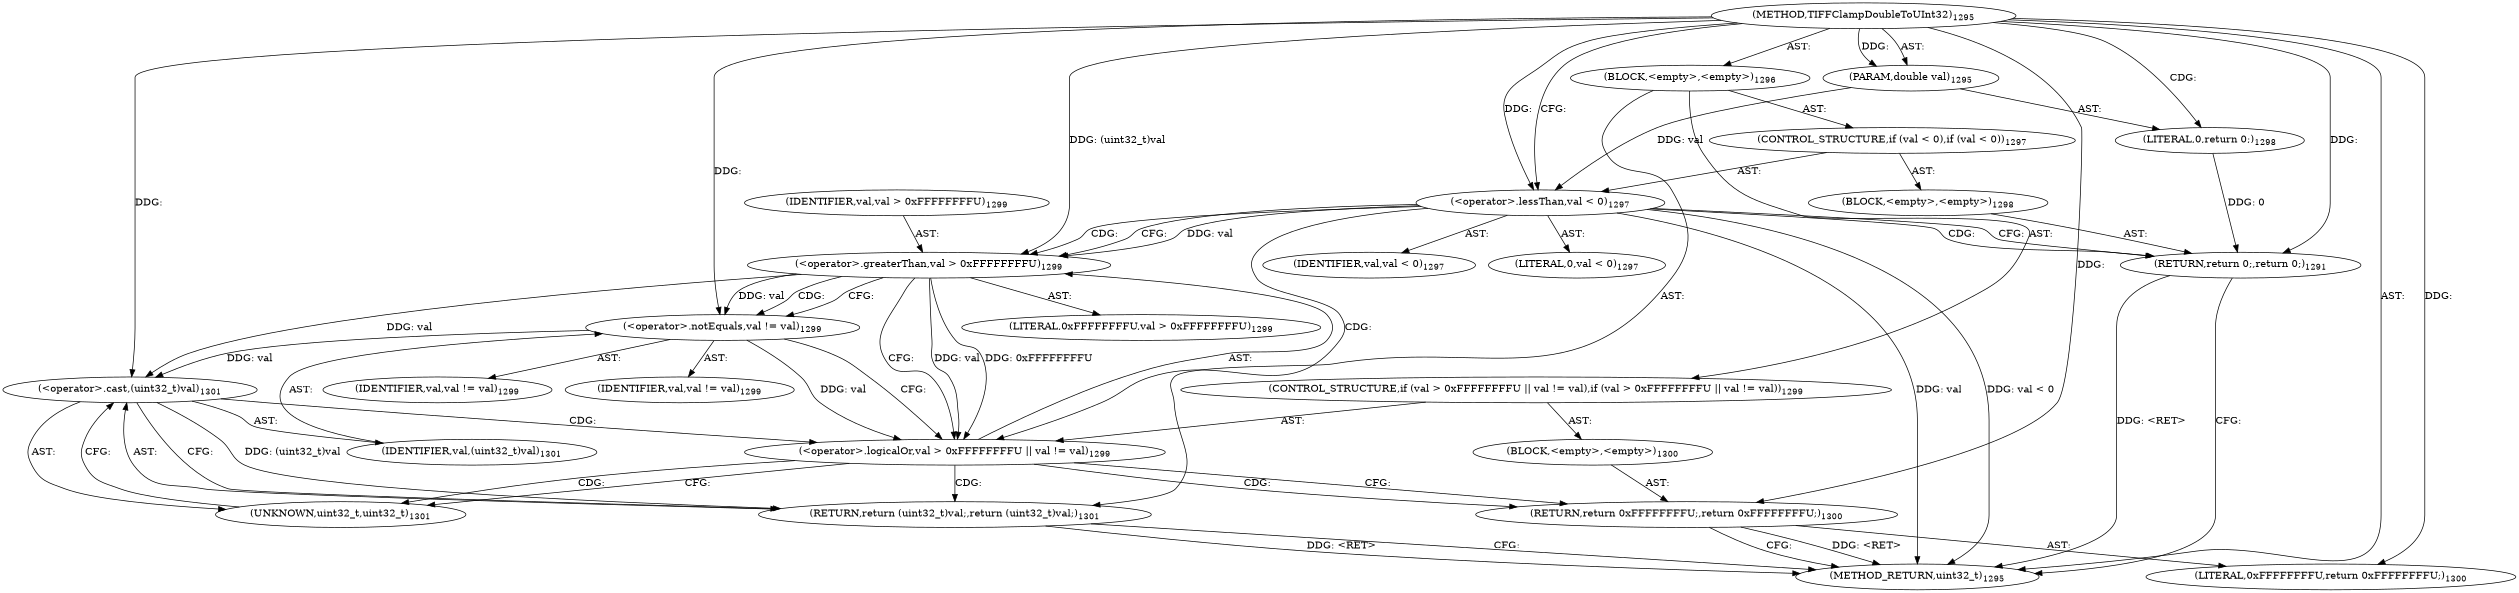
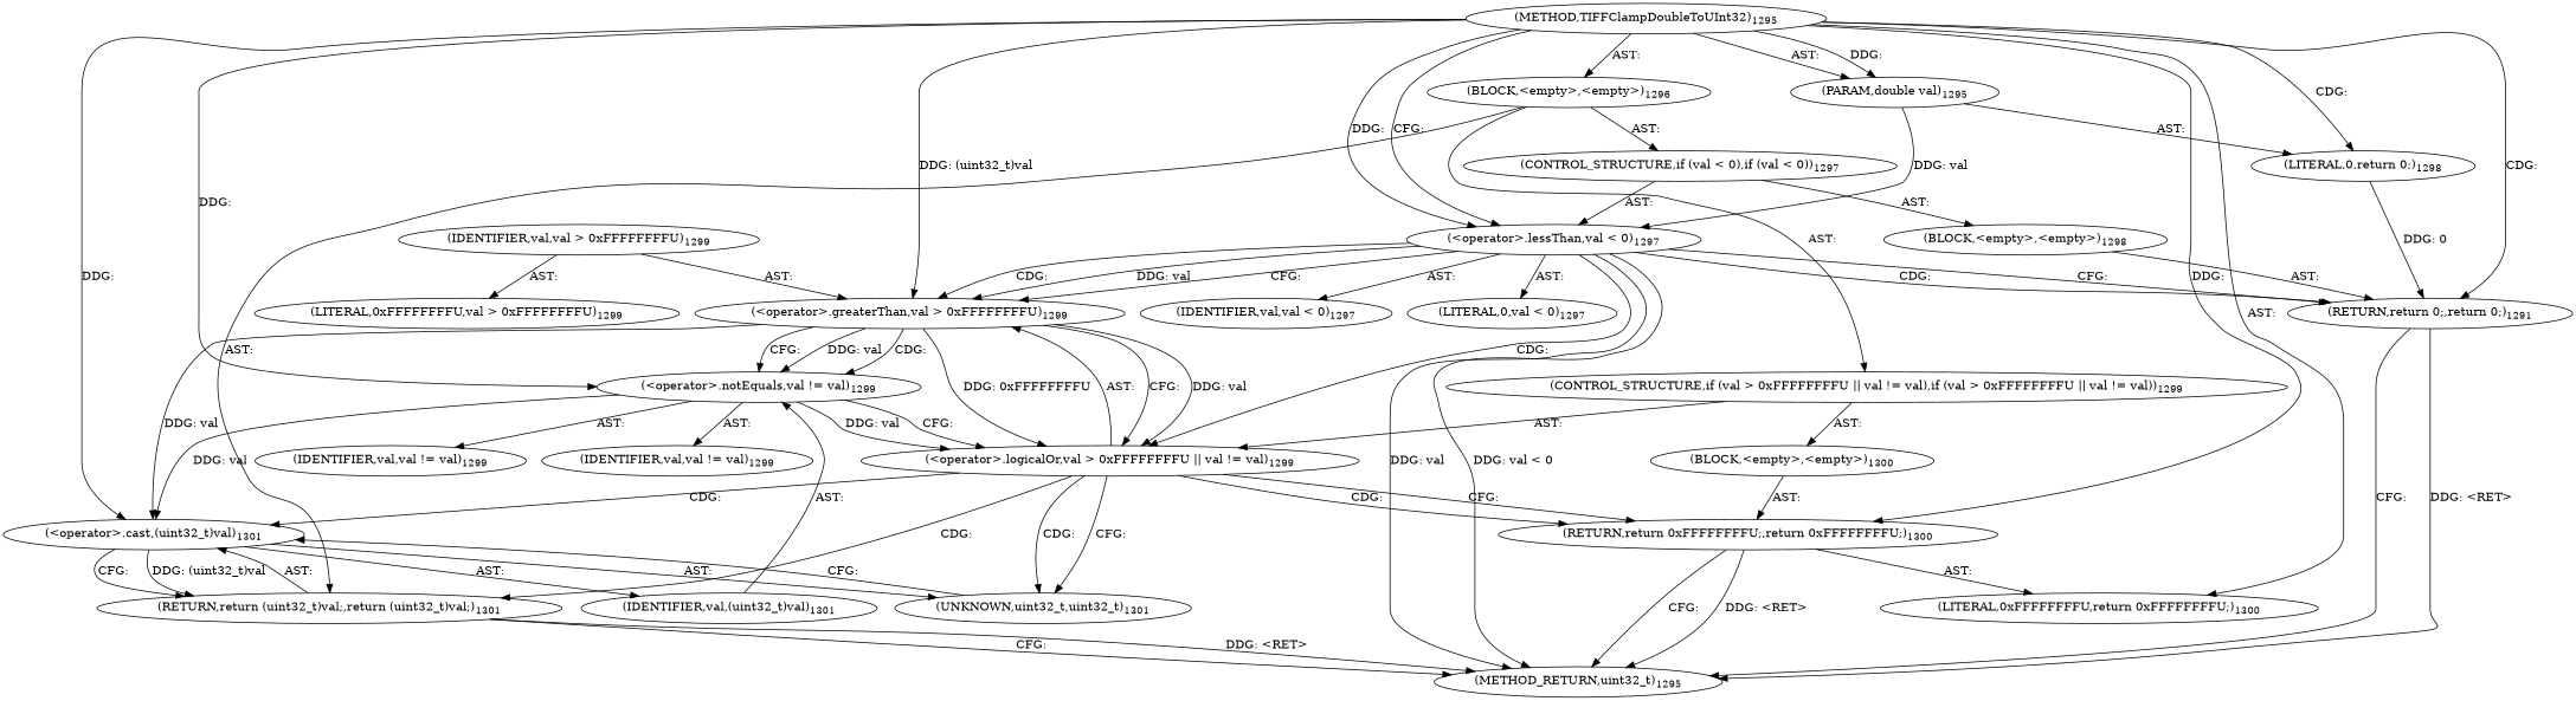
  digraph {
    n1 [label=<(METHOD,TIFFClampDoubleToUInt32)<SUB>1295</SUB>>]
    n2 [label=<(PARAM,double val)<SUB>1295</SUB>>]
    n3 [label=<(BLOCK,&lt;empty&gt;,&lt;empty&gt;)<SUB>1296</SUB>>]
    n4 [label=<(&lt;operator&gt;.lessThan,val &lt; 0)<SUB>1297</SUB>>]
    n5 [label=<(RETURN,return 0;,return 0;)<SUB>1291</SUB>>]
    n6 [label=<(LITERAL,0,return 0;)<SUB>1298</SUB>>]
    n7 [label=<(&lt;operator&gt;.greaterThan,val &gt; 0xFFFFFFFFU)<SUB>1299</SUB>>]
    n8 [label=<(&lt;operator&gt;.notEquals,val != val)<SUB>1299</SUB>>]
    n9 [label=<(RETURN,return 0xFFFFFFFFU;,return 0xFFFFFFFFU;)<SUB>1300</SUB>>]
    n10 [label=<(LITERAL,0xFFFFFFFFU,return 0xFFFFFFFFU;)<SUB>1300</SUB>>]
    n11 [label=<(&lt;operator&gt;.cast,(uint32_t)val)<SUB>1301</SUB>>]
    n12 [label=<(METHOD_RETURN,uint32_t)<SUB>1295</SUB>>]
    n13 [label=<(CONTROL_STRUCTURE,if (val &lt; 0),if (val &lt; 0))<SUB>1297</SUB>>]
    n14 [label=<(CONTROL_STRUCTURE,if (val &gt; 0xFFFFFFFFU || val != val),if (val &gt; 0xFFFFFFFFU || val != val))<SUB>1299</SUB>>]
    n15 [label=<(RETURN,return (uint32_t)val;,return (uint32_t)val;)<SUB>1301</SUB>>]
    n16 [label=<(IDENTIFIER,val,val &lt; 0)<SUB>1297</SUB>>]
    n17 [label=<(LITERAL,0,val &lt; 0)<SUB>1297</SUB>>]
    n18 [label=<(&lt;operator&gt;.logicalOr,val &gt; 0xFFFFFFFFU || val != val)<SUB>1299</SUB>>]
    n19 [label=<(LITERAL,0xFFFFFFFFU,val &gt; 0xFFFFFFFFU)<SUB>1299</SUB>>]
    n20 [label=<(IDENTIFIER,val,val != val)<SUB>1299</SUB>>]
    n21 [label=<(IDENTIFIER,val,val != val)<SUB>1299</SUB>>]
    n22 [label=<(UNKNOWN,uint32_t,uint32_t)<SUB>1301</SUB>>]
    n23 [label=<(IDENTIFIER,val,(uint32_t)val)<SUB>1301</SUB>>]
    n24 [label=<(BLOCK,&lt;empty&gt;,&lt;empty&gt;)<SUB>1298</SUB>>]
    n25 [label=<(BLOCK,&lt;empty&gt;,&lt;empty&gt;)<SUB>1300</SUB>>]
    n26 [label=<(IDENTIFIER,val,val &gt; 0xFFFFFFFFU)<SUB>1299</SUB>>]
    n1 -> n2 [label="AST: "]
    n1 -> n2 [label="DDG: "]
    n1 -> n3 [label="AST: "]
    n1 -> n4 [label="CFG: "]
    n1 -> n4 [label="DDG: "]
-   n1 -> n5 [label="DDG: "]
+   n1 -> n5 [label="CDG: "]
    n1 -> n6 [label="CDG: "]
    n1 -> n7 [label="DDG: (uint32_t)val"]
    n1 -> n8 [label="DDG: "]
    n1 -> n9 [label="DDG: "]
-   n1 -> n10 [label="DDG: "]
+   n1 -> n10 [label="AST: "]
    n1 -> n11 [label="DDG: "]
-   n1 -> n12 [label="AST: "]
    n2 -> n4 [label="DDG: val"]
    n2 -> n6 [label="AST: "]
    n3 -> n13 [label="AST: "]
    n3 -> n14 [label="AST: "]
    n3 -> n15 [label="AST: "]
    n4 -> n5 [label="CFG: "]
    n4 -> n5 [label="CDG: "]
    n4 -> n7 [label="CFG: "]
    n4 -> n7 [label="DDG: val"]
    n4 -> n7 [label="CDG: "]
    n4 -> n12 [label="DDG: val"]
    n4 -> n12 [label="DDG: val &lt; 0"]
    n4 -> n16 [label="AST: "]
    n4 -> n17 [label="AST: "]
    n4 -> n18 [label="CDG: "]
    n5 -> n12 [label="CFG: "]
    n5 -> n12 [label="DDG: &lt;RET&gt;"]
    n6 -> n5 [label="DDG: 0"]
    n7 -> n8 [label="CFG: "]
    n7 -> n8 [label="DDG: val"]
    n7 -> n8 [label="CDG: "]
    n7 -> n11 [label="DDG: val"]
    n7 -> n18 [label="CFG: "]
    n7 -> n18 [label="DDG: val"]
    n7 -> n18 [label="DDG: 0xFFFFFFFFU"]
-   n7 -> n19 [label="AST: "]
+   n26 -> n19 [label="AST: "]
    n8 -> n11 [label="DDG: val"]
    n8 -> n18 [label="CFG: "]
    n8 -> n18 [label="DDG: val"]
    n8 -> n20 [label="AST: "]
    n8 -> n21 [label="AST: "]
    n9 -> n10 [label="AST: "]
    n9 -> n12 [label="CFG: "]
    n9 -> n12 [label="DDG: &lt;RET&gt;"]
    n11 -> n15 [label="CFG: "]
    n11 -> n15 [label="DDG: (uint32_t)val"]
    n11 -> n22 [label="AST: "]
    n11 -> n23 [label="AST: "]
    n13 -> n4 [label="AST: "]
    n13 -> n24 [label="AST: "]
    n14 -> n18 [label="AST: "]
    n14 -> n25 [label="AST: "]
    n15 -> n11 [label="AST: "]
    n15 -> n12 [label="CFG: "]
    n15 -> n12 [label="DDG: &lt;RET&gt;"]
    n18 -> n7 [label="AST: "]
    n18 -> n9 [label="CFG: "]
    n18 -> n9 [label="CDG: "]
-   n11 -> n18 [label="CDG: "]
+   n18 -> n11 [label="CDG: "]
    n18 -> n15 [label="CDG: "]
    n18 -> n22 [label="CFG: "]
    n18 -> n22 [label="CDG: "]
    n22 -> n11 [label="CFG: "]
    n23 -> n8 [label="AST: "]
    n24 -> n5 [label="AST: "]
    n25 -> n9 [label="AST: "]
    n26 -> n7 [label="AST: "]
  }
